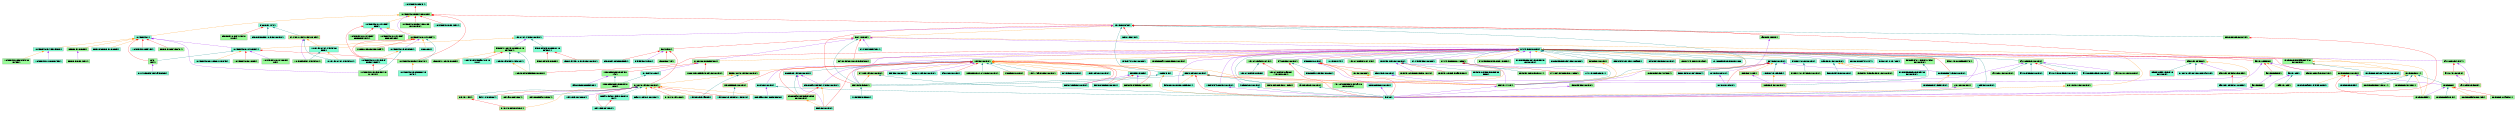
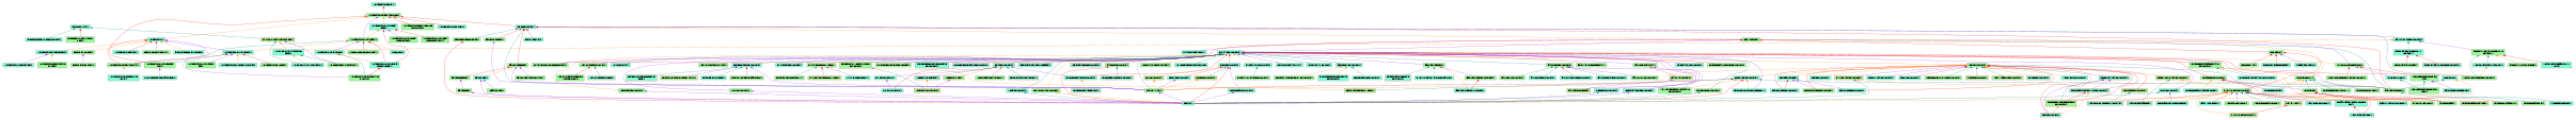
  digraph {
    node [color=grey40 fillcolor=aquamarine fontname=Helvetica fontsize=10 shape=box style=filled]
    edge [color=purple dir=back fontname=Helvetica fontsize=10 labelfontname=Helvetica labelfontsize=10 style=solid]
    n1 [color=gray40 fillcolor=palegreen fontcolor=black height=0.2 label="WorldPartitionStreamingSource.h" width=0.4]
    n2 [height=0.2 label="PlayerController.h" width=0.4]
    n3 [height=0.2 label="WorldPartition.h" width=0.4]
    n4 [fillcolor=palegreen height=0.2 label="WorldPartitionStreamingPolicy.h" width=0.4]
    n5 [fillcolor=palegreen height=0.2 label="WorldPartitionRuntimeCell.h" width=0.4]
    n6 [height=0.2 label="WorldPartitionRuntimeCell\lData.h" width=0.4]
    n7 [fillcolor=palegreen height=0.2 label="WorldPartitionStreamingSource\lComponent.h" width=0.4]
    n8 [height=0.2 label="WorldPartitionSubsystem.h" width=0.4]
    n9 [fillcolor=palegreen height=0.2 label="BodyInstance.h" width=0.4]
    n10 [fillcolor=palegreen height=0.2 label="EngineSharedPCH.h" width=0.4]
    n11 [fillcolor=palegreen height=0.2 label="EngineMinimal.h" width=0.4]
    n12 [fillcolor=palegreen height=0.2 label="DebugCameraController.h" width=0.4]
    n13 [height=0.2 label="DemoNetDriver.h" width=0.4]
    n14 [fillcolor=palegreen height=0.2 label="GameModeBase.h" width=0.4]
    n15 [fillcolor=palegreen height=0.2 label="GameplayStatics.h" width=0.4]
    n16 [height=0.2 label="LocalPlayer.h" width=0.4]
    n17 [height=0.2 label="NetworkPhysicsComponent.h" width=0.4]
    n18 [fillcolor=palegreen height=0.2 label="DataLayerLoadingPolicy.h" width=0.4]
    n19 [fillcolor=palegreen height=0.2 label="DataLayerManager.h" width=0.4]
    n20 [height=0.2 label="ExternalDataLayerManager.h" width=0.4]
    n21 [height=0.2 label="WorldPartitionBuilderHelpers.h" width=0.4]
    n22 [fillcolor=palegreen height=0.2 label="WorldPartitionLevelStreaming\lDynamic.h" width=0.4]
    n23 [height=0.2 label="WorldPartitionRuntimeHash.h" width=0.4]
-   n24 [fillcolor=palegreen height=0.2 label="Policy\lHash.h" width=0.4]
+   n24 [fillcolor=palegreen height=0.2 label="WorldPartitionRuntimeSpatial\lHash.h" width=0.4]
    n25 [height=0.2 label="WorldPartitionSettings.h" width=0.4]
    n26 [height=0.2 label="WorldPartitionLevelStreaming\lPolicy.h" width=0.4]
    n27 [height=0.2 label="WorldPartitionReplay.h" width=0.4]
    n28 [height=0.2 label="HLODActor.h" width=0.4]
    n29 [fillcolor=palegreen height=0.2 label="HLODSourceActorsFromCell.h" width=0.4]
    n30 [height=0.2 label="WorldPartitionLevelHelper.h" width=0.4]
    n31 [height=0.2 label="WorldPartitionRuntimeLevel\lStreamingCell.h" width=0.4]
    n32 [fillcolor=palegreen height=0.2 label="WorldPartitionRuntimeCell\lDataHashSet.h" width=0.4]
    n33 [fillcolor=palegreen height=0.2 label="WorldPartitionRuntimeCell\lDataSpatialHash.h" width=0.4]
    n34 [fillcolor=palegreen height=0.2 label="BodySetup.h" width=0.4]
    n35 [fillcolor=palegreen height=0.2 label="ISMComponentDescriptor.h" width=0.4]
    n36 [fillcolor=palegreen height=0.2 label="LandscapeProxy.h" width=0.4]
    n37 [height=0.2 label="PhysicsThreadLibrary.h" width=0.4]
    n38 [height=0.2 label="PrimitiveComponent.h" width=0.4]
    n39 [fillcolor=palegreen height=0.2 label="SplineMeshComponentDescriptor.h" width=0.4]
    n40 [height=0.2 label="UnrealEdSharedPCH.h" width=0.4]
    n41 [height=0.2 label="Engine.h" width=0.4]
    n42 [height=0.2 label="GameMode.h" width=0.4]
    n43 [fillcolor=palegreen height=0.2 label="GameModeInfoCustomizer.h" width=0.4]
    n44 [fillcolor=palegreen height=0.2 label="GameStateBase.h" width=0.4]
    n45 [height=0.2 label="MoverNetworkPhysicsLiaison\lBase.h" width=0.4]
    n46 [fillcolor=palegreen height=0.2 label="ChaosSimModuleManagerAsync\lCallback.h" width=0.4]
    n47 [height=0.2 label="ChaosVehicleManagerAsync\lCallback.h" width=0.4]
    n48 [fillcolor=palegreen height=0.2 label="ChaosCooking.h" width=0.4]
    n49 [height=0.2 label="ChaosDerivedDataReader.h" width=0.4]
    n50 [fillcolor=palegreen height=0.2 label="DynamicMeshComponent.h" width=0.4]
    n51 [height=0.2 label="SkeletalBodySetup.h" width=0.4]
    n52 [fillcolor=palegreen height=0.2 label="HLODInstancedStaticMeshComponent.h" width=0.4]
    n53 [height=0.2 label="ISMPartitionActor.h" width=0.4]
    n54 [fillcolor=palegreen height=0.2 label="InstancedPlacementClient\lInfo.h" width=0.4]
    n55 [fillcolor=palegreen height=0.2 label="Landscape.h" width=0.4]
    n56 [fillcolor=palegreen height=0.2 label="LandscapeEdit.h" width=0.4]
    n57 [height=0.2 label="LandscapeRender.h" width=0.4]
    n58 [fillcolor=palegreen height=0.2 label="LandscapeStreamingProxy.h" width=0.4]
    n59 [fillcolor=palegreen height=0.2 label="LandscapeSubsystem.h" width=0.4]
    n60 [fillcolor=palegreen height=0.2 label="ActorPrimitiveColorHandler.h" width=0.4]
    n61 [fillcolor=palegreen height=0.2 label="ArrowComponent.h" width=0.4]
    n62 [height=0.2 label="AsyncRegisterLevelContext.cpp" width=0.4]
    n63 [fillcolor=palegreen height=0.2 label="BakedShallowWaterSimulation\lComponent.h" width=0.4]
    n64 [fillcolor=palegreen height=0.2 label="BillboardComponent.h" width=0.4]
    n65 [height=0.2 label="BrushComponent.h" width=0.4]
    n66 [height=0.2 label="ClusterUnionComponent.h" width=0.4]
    n67 [height=0.2 label="ComponentCollisionUtil.h" width=0.4]
    n68 [height=0.2 label="CustomPhysXPayload.h" width=0.4]
    n69 [height=0.2 label="DebugDrawComponent.h" width=0.4]
    n70 [fillcolor=palegreen height=0.2 label="DrawFrustumComponent.h" width=0.4]
    n71 [height=0.2 label="EditorComponentSourceFactory.h" width=0.4]
    n72 [fillcolor=palegreen height=0.2 label="EditorViewportSelectability.h" width=0.4]
    n73 [fillcolor=palegreen height=0.2 label="GeometrySelector.h" width=0.4]
    n74 [fillcolor=palegreen height=0.2 label="GizmoBaseComponent.h" width=0.4]
    n75 [fillcolor=palegreen height=0.2 label="GizmoRenderingUtil.h" width=0.4]
    n76 [height=0.2 label="LakeCollisionComponent.h" width=0.4]
    n77 [fillcolor=palegreen height=0.2 label="LandscapeComponent.h" width=0.4]
    n78 [fillcolor=palegreen height=0.2 label="LandscapeGizmoRenderComponent.h" width=0.4]
    n79 [fillcolor=palegreen height=0.2 label="LandscapeHeightfieldCollision\lComponent.h" width=0.4]
    n80 [height=0.2 label="LandscapeSplinesComponent.h" width=0.4]
    n81 [height=0.2 label="LineBatchComponent.h" width=0.4]
    n82 [height=0.2 label="MaterialBillboardComponent.h" width=0.4]
    n83 [fillcolor=palegreen height=0.2 label="MeshComponent.h" width=0.4]
    n84 [height=0.2 label="ModelComponent.h" width=0.4]
    n85 [fillcolor=palegreen height=0.2 label="ModularVehicleBaseComponent.h" width=0.4]
    n86 [height=0.2 label="MovementUtils.h" width=0.4]
    n87 [fillcolor=palegreen height=0.2 label="NetworkPredictionDriver.h" width=0.4]
    n88 [fillcolor=palegreen height=0.2 label="NetworkPredictionPhysics.h" width=0.4]
    n89 [height=0.2 label="ParticleSystemComponent.h" width=0.4]
    n90 [height=0.2 label="PhysicsFieldComponent.h" width=0.4]
    n91 [fillcolor=palegreen height=0.2 label="PrimitiveSceneProxyDesc.h" width=0.4]
    n92 [height=0.2 label="ShapeComponent.h" width=0.4]
    n93 [fillcolor=palegreen height=0.2 label="SimpleStreamableAssetManager.h" width=0.4]
    n94 [height=0.2 label="SmartObjectContainerRendering\lComponent.h" width=0.4]
    n95 [height=0.2 label="SmartObjectRenderingComponent.h" width=0.4]
    n96 [height=0.2 label="SplineComponent.h" width=0.4]
    n97 [height=0.2 label="StaticLightingSystemInterface.h" width=0.4]
    n98 [fillcolor=palegreen height=0.2 label="TextRenderComponent.h" width=0.4]
    n99 [fillcolor=palegreen height=0.2 label="VectorFieldComponent.h" width=0.4]
    n100 [color=red height=0.2 label="VehicleSimBaseComponent.h" width=0.4]
    n101 [height=0.2 label="DataflowEditorWeightMapPaint\lTool.h" width=0.4]
    n102 [height=0.2 label="DeformMeshPolygonsTool.h" width=0.4]
    n103 [fillcolor=palegreen height=0.2 label="DynamicMeshActor.h" width=0.4]
    n104 [color=red fillcolor=palegreen height=0.2 label="DynamicMeshBrushTool.h" width=0.4]
    n105 [height=0.2 label="EditUVIslandsTool.h" width=0.4]
    n106 [fillcolor=palegreen height=0.2 label="MeshGroupPaintTool.h" width=0.4]
    n107 [color=red height=0.2 label="MeshRenderBufferSet.h" width=0.4]
    n108 [fillcolor=palegreen height=0.2 label="MeshSpaceDeformerTool.h" width=0.4]
    n109 [color=red height=0.2 label="MeshTopologySelectionMechanic.h" width=0.4]
    n110 [height=0.2 label="MeshVertexPaintTool.h" width=0.4]
    n111 [height=0.2 label="MeshVertexSculptTool.h" width=0.4]
    n112 [color=red fillcolor=palegreen height=0.2 label="PreviewMesh.h" width=0.4]
    n113 [height=0.2 label="SceneGeometrySpatialCache.h" width=0.4]
    n114 [height=0.2 label="DynamicMeshPolygroupTransformer.h" width=0.4]
    n115 [fillcolor=palegreen height=0.2 label="InstancedPlacementPartition\lActor.h" width=0.4]
    n116 [height=0.2 label="EditorPlacementSettings.h" width=0.4]
    n117 [fillcolor=palegreen height=0.2 label="LandscapeEditLayer.h" width=0.4]
    n118 [color=red fillcolor=palegreen height=0.2 label="LandscapeEditorServices.h" width=0.4]
    n119 [fillcolor=palegreen height=0.2 label="LandscapeNotification.h" width=0.4]
    n120 [color=red fillcolor=palegreen height=0.2 label="WaterBodyComponent.h" width=0.4]
    n121 [color=red height=0.2 label="ChaosDeformableSolverActor.h" width=0.4]
    n122 [fillcolor=palegreen height=0.2 label="ClusterUnionVehicleComponent.h" width=0.4]
    n123 [height=0.2 label="EQSRenderingComponent.h" width=0.4]
    n124 [fillcolor=palegreen height=0.2 label="PathedPhysicsDebugDrawComponent.h" width=0.4]
    n125 [height=0.2 label="SmartObjectDebugRendering\lComponent.h" width=0.4]
    n126 [height=0.2 label="FloorQueryUtils.h" width=0.4]
    n127 [height=0.2 label="ChaosCharacterMoverComponent.h" width=0.4]
    n128 [fillcolor=palegreen height=0.2 label="CharacterMoverSimulation\lTypes.h" width=0.4]
    n129 [color=red fillcolor=palegreen height=0.2 label="PhysicsMoverSimulationTypes.h" width=0.4]
    n130 [fillcolor=palegreen height=0.2 label="GeometrySelectionChanges.h" width=0.4]
    n131 [height=0.2 label="GeometrySelectionManager.h" width=0.4]
    n132 [color=red height=0.2 label="SelectionEditInteractive\lCommand.h" width=0.4]
    n133 [fillcolor=palegreen height=0.2 label="GizmoArrowComponent.h" width=0.4]
    n134 [fillcolor=palegreen height=0.2 label="GizmoBoxComponent.h" width=0.4]
    n135 [height=0.2 label="GizmoCircleComponent.h" width=0.4]
    n136 [height=0.2 label="GizmoLineHandleComponent.h" width=0.4]
    n137 [height=0.2 label="GizmoRectangleComponent.h" width=0.4]
    n138 [fillcolor=palegreen height=0.2 label="ViewAdjustedStaticMeshGizmo\lComponent.h" width=0.4]
    n139 [color=red fillcolor=palegreen height=0.2 label="GizmoElementBase.h" width=0.4]
    n140 [color=red fillcolor=palegreen height=0.2 label="GizmoViewContext.h" width=0.4]
    n141 [height=0.2 label="LandscapeGrassWeightExporter.h" width=0.4]
    n142 [height=0.2 label="LandscapeMeshCollisionComponent.h" width=0.4]
    n143 [color=red height=0.2 label="LandscapeSplineSegment.h" width=0.4]
    n144 [color=red fillcolor=palegreen height=0.2 label="BaseDynamicMeshComponent.h" width=0.4]
    n145 [height=0.2 label="BasicElementSet.h" width=0.4]
    n146 [height=0.2 label="BasicLineSetComponent.h" width=0.4]
    n147 [height=0.2 label="BasicPointSetComponent.h" width=0.4]
    n148 [fillcolor=palegreen height=0.2 label="BasicTriangleSetComponent.h" width=0.4]
    n149 [height=0.2 label="CableComponent.h" width=0.4]
    n150 [color=red height=0.2 label="ChaosDeformablePhysicsComponent.h" width=0.4]
    n151 [color=red fillcolor=palegreen height=0.2 label="ChaosDeformableTetrahedral\lComponent.h" width=0.4]
    n152 [color=red height=0.2 label="FleshComponent.h" width=0.4]
    n153 [height=0.2 label="CustomMeshComponent.h" width=0.4]
    n154 [height=0.2 label="GroomComponent.h" width=0.4]
    n155 [fillcolor=palegreen height=0.2 label="HeterogeneousVolumeComponent.h" width=0.4]
    n156 [color=red fillcolor=palegreen height=0.2 label="LineSetComponent.h" width=0.4]
    n157 [color=red fillcolor=palegreen height=0.2 label="MeshWireframeComponent.h" width=0.4]
    n158 [color=red height=0.2 label="PointSetComponent.h" width=0.4]
    n159 [color=red height=0.2 label="ProceduralMeshComponent.h" width=0.4]
    n160 [color=red fillcolor=palegreen height=0.2 label="SkinnedMeshComponent.h" width=0.4]
    n161 [color=red height=0.2 label="StaticMeshComponent.h" width=0.4]
    n162 [color=red fillcolor=palegreen height=0.2 label="TriangleSetComponent.h" width=0.4]
    n163 [height=0.2 label="WaterMeshComponent.h" width=0.4]
    n164 [fillcolor=palegreen height=0.2 label="NetworkPredictionGeneric\lKinematicActor.h" width=0.4]
    n165 [color=red height=0.2 label="NetworkPredictionTrace.h" width=0.4]
+   n166 [height=0.2 label="ParticleEventManager.h" width=0.4]
    n167 [fillcolor=palegreen height=0.2 label="ParticleModuleEventGenerator.h" width=0.4]
    n168 [color=red height=0.2 label="ParticleModuleEventReceiver\lBase.h" width=0.4]
    n169 [color=red fillcolor=palegreen height=0.2 label="ParticleModuleParameterDynamic.h" width=0.4]
    n170 [color=red fillcolor=palegreen height=0.2 label="StaticMeshSceneProxyDesc.h" width=0.4]
    n171 [height=0.2 label="AnimNextDebugDraw.h" width=0.4]
    n172 [fillcolor=palegreen height=0.2 label="ParticleSystemSceneProxy.h" width=0.4]
    n173 [color=red fillcolor=palegreen height=0.2 label="SkinnedMeshSceneProxyDesc.h" width=0.4]
    n174 [color=red fillcolor=palegreen height=0.2 label="BoxComponent.h" width=0.4]
    n175 [height=0.2 label="CapsuleComponent.h" width=0.4]
    n176 [height=0.2 label="PostProcessComponent.h" width=0.4]
    n177 [color=red fillcolor=palegreen height=0.2 label="SphereComponent.h" width=0.4]
    n178 [color=red height=0.2 label="BaseMeshFromSplinesTool.h" width=0.4]
    n179 [height=0.2 label="PolyPathFunctions.h" width=0.4]
    n180 [height=0.2 label="PolygonFunctions.h" width=0.4]
    n181 [fillcolor=palegreen height=0.2 label="VPCameraBlueprintLibrary.h" width=0.4]
    n182 [color=red fillcolor=palegreen height=0.2 label="WaterBodyTypes.h" width=0.4]
    n183 [color=red height=0.2 label="WaterSplineMetadata.h" width=0.4]
    n184 [height=0.2 label="MoverNetworkPhysicsLiaison.h" width=0.4]
    n185 [fillcolor=palegreen height=0.2 label="MoverPathedPhysicsLiaison.h" width=0.4]
    n186 [fillcolor=palegreen height=0.2 label="VPGameMode.h" width=0.4]
    n187 [fillcolor=palegreen height=0.2 label="GameState.h" width=0.4]
    n188 [fillcolor=palegreen height=0.2 label="ChaosSimModuleManager.h" width=0.4]
    n189 [height=0.2 label="ModularVehicleDefaultAsync\lInput.h" width=0.4]
    n190 [height=0.2 label="ModularVehicleSimulationCU.h" width=0.4]
    n191 [fillcolor=palegreen height=0.2 label="ChaosVehicleManager.h" width=0.4]
    n192 [color=red height=0.2 label="ChaosVehicleMovementComponent.h" width=0.4]
    n193 [fillcolor=palegreen height=0.2 label="DataLayerSubsystem.h" width=0.4]
    n194 [height=0.2 label="WorldPartitionHLODsBuilder.h" width=0.4]
    n195 [fillcolor=palegreen height=0.2 label="WorldPartitionStaticLighting\lBuilder.h" width=0.4]
    n196 [height=0.2 label="WorldPartitionConvertCommandlet.h" width=0.4]
    n197 [fillcolor=palegreen height=0.2 label="WorldPartitionConverter.h" width=0.4]
    n198 [fillcolor=palegreen height=0.2 label="WorldPartitionRuntimeHash\lSet.h" width=0.4]
    n199 [height=0.2 label="RuntimeSpatialHashGridHelper.h" width=0.4]
    n1 -> n2 [color=red]
    n1 -> n3 [color=darkorange]
    n1 -> n4 [color=red]
    n1 -> n5
    n1 -> n6 [color=darkorange]
    n1 -> n7 [color=red]
    n1 -> n8 [color=red]
    n2 -> n9 [color=darkorange]
    n2 -> n10 [color=red]
    n2 -> n11 [color=teal]
    n2 -> n12 [color=teal]
    n2 -> n13 [color=red]
    n2 -> n14 [color=red]
    n2 -> n15 [color=red]
    n2 -> n16 [color=teal]
    n2 -> n17
    n3 -> n18 [color=red]
    n3 -> n19 [color=darkorange]
    n3 -> n20 [color=darkorange]
    n3 -> n21 [color=darkorange]
    n3 -> n22
    n3 -> n23
    n3 -> n24 [color=red]
    n3 -> n25 [color=red]
    n4 -> n26 [color=darkorange]
    n5 -> n4 [color=teal]
    n5 -> n23 [color=darkorange]
    n5 -> n28 [color=darkorange]
    n5 -> n29 [color=red]
    n5 -> n30
    n5 -> n31 [color=red]
    n6 -> n5 [color=darkorange]
    n6 -> n31 [color=red]
    n6 -> n32
    n6 -> n33 [color=red]
    n9 -> n10 [color=teal]
    n9 -> n34 [color=red]
    n9 -> n35
    n9 -> n36 [color=darkorange]
    n9 -> n37
    n9 -> n38
    n9 -> n39 [color=red]
    n10 -> n40 [color=teal]
    n11 -> n41
    n12 -> n41 [color=red]
    n14 -> n11
    n14 -> n42 [color=darkorange]
    n14 -> n43
    n14 -> n44 [color=red]
    n15 -> n11
    n16 -> n10 [color=teal]
    n16 -> n41 [color=darkorange]
    n17 -> n45 [color=darkorange]
    n17 -> n46
    n17 -> n47 [color=teal]
    n19 -> n193
    n21 -> n194
    n21 -> n195 [color=darkorange]
    n23 -> n4 [color=red]
    n23 -> n24 [color=teal]
    n23 -> n196 [color=darkorange]
    n23 -> n197 [color=red]
    n23 -> n198
    n24 -> n199
    n27 -> n1 [color=red]
    n30 -> n22 [color=teal]
    n30 -> n31 [color=darkorange]
    n31 -> n22 [color=red]
    n34 -> n48 [color=red]
    n34 -> n49 [color=red]
    n34 -> n50 [color=red]
    n34 -> n51
    n35 -> n52 [color=red]
    n35 -> n53
    n35 -> n54 [color=red]
    n36 -> n55 [color=teal]
    n36 -> n56 [color=darkorange]
    n36 -> n57 [color=darkorange]
    n36 -> n58 [color=teal]
    n36 -> n59 [color=teal]
    n38 -> n10
    n38 -> n11 [color=teal]
    n38 -> n35 [color=darkorange]
    n38 -> n39
    n38 -> n60 [color=darkorange]
    n38 -> n61
    n38 -> n62 [color=teal]
    n38 -> n63 [color=teal]
    n38 -> n64
    n38 -> n65
    n38 -> n66 [color=darkorange]
    n38 -> n67
    n38 -> n68 [color=teal]
    n38 -> n69 [color=teal]
    n38 -> n70 [color=darkorange]
    n38 -> n71
    n38 -> n72 [color=darkorange]
    n38 -> n73
    n38 -> n74 [color=teal]
    n38 -> n75
    n38 -> n76
    n38 -> n77 [color=red]
    n38 -> n78 [color=red]
    n38 -> n79 [color=red]
    n38 -> n80 [color=red]
    n38 -> n81
    n38 -> n82
    n38 -> n83 [color=darkorange]
    n38 -> n84 [color=teal]
    n38 -> n85 [color=red]
    n38 -> n86 [color=teal]
    n38 -> n87
    n38 -> n88
    n38 -> n89 [color=teal]
    n38 -> n90
    n38 -> n91 [color=darkorange]
    n38 -> n92 [color=red]
    n38 -> n93
    n38 -> n94
    n38 -> n95 [color=darkorange]
    n38 -> n96 [color=teal]
    n38 -> n97 [color=teal]
    n38 -> n98 [color=teal]
    n38 -> n99 [color=darkorange]
    n38 -> n100 [color=teal]
    n42 -> n41
    n42 -> n186 [color=teal]
    n44 -> n187
    n45 -> n184 [color=darkorange]
    n45 -> n185 [color=teal]
    n46 -> n85 [color=teal]
    n46 -> n188 [color=darkorange]
    n46 -> n189 [color=red]
    n46 -> n190 [color=teal]
    n47 -> n191 [color=red]
    n47 -> n192 [color=red]
    n50 -> n101 [color=teal]
    n50 -> n102 [color=darkorange]
    n50 -> n103 [color=red]
    n50 -> n104 [color=darkorange]
    n50 -> n105 [color=red]
    n50 -> n106
    n50 -> n107 [color=darkorange]
    n50 -> n108 [color=teal]
    n50 -> n109 [color=red]
    n50 -> n110 [color=red]
    n50 -> n111
    n50 -> n112 [color=teal]
    n50 -> n113 [color=darkorange]
    n53 -> n115 [color=teal]
    n54 -> n115 [color=teal]
    n54 -> n116
    n55 -> n56
    n55 -> n117 [color=teal]
    n55 -> n118 [color=darkorange]
    n55 -> n119 [color=red]
    n61 -> n41
    n63 -> n120 [color=teal]
    n64 -> n41 [color=red]
    n64 -> n121 [color=teal]
    n65 -> n41 [color=teal]
    n65 -> n113
    n66 -> n122 [color=teal]
    n69 -> n123 [color=teal]
    n69 -> n124 [color=darkorange]
    n69 -> n125 [color=darkorange]
    n70 -> n41 [color=darkorange]
    n73 -> n114 [color=teal]
    n73 -> n130
    n73 -> n131 [color=darkorange]
    n73 -> n132 [color=teal]
    n74 -> n133
    n74 -> n134 [color=teal]
    n74 -> n135 [color=teal]
    n74 -> n136 [color=red]
    n74 -> n137 [color=teal]
    n74 -> n138
    n75 -> n139
    n75 -> n140 [color=red]
    n77 -> n55
    n77 -> n56 [color=red]
    n77 -> n57 [color=red]
    n77 -> n141 [color=darkorange]
    n79 -> n36 [color=darkorange]
    n79 -> n56 [color=darkorange]
    n79 -> n142 [color=teal]
    n80 -> n143 [color=darkorange]
    n81 -> n41 [color=teal]
    n82 -> n41
    n83 -> n10 [color=teal]
    n83 -> n11 [color=darkorange]
    n83 -> n144 [color=darkorange]
    n83 -> n145 [color=darkorange]
    n83 -> n146 [color=red]
    n83 -> n147 [color=red]
    n83 -> n148 [color=red]
    n83 -> n149 [color=darkorange]
    n83 -> n150
    n83 -> n151 [color=red]
    n83 -> n152 [color=red]
    n83 -> n153
    n83 -> n154 [color=red]
    n83 -> n155 [color=teal]
    n83 -> n156 [color=teal]
    n83 -> n157 [color=teal]
    n83 -> n158 [color=darkorange]
    n83 -> n159 [color=teal]
    n83 -> n160
    n83 -> n161 [color=darkorange]
    n83 -> n162 [color=red]
    n83 -> n163 [color=darkorange]
    n84 -> n41 [color=teal]
    n87 -> n164 [color=red]
    n87 -> n165 [color=teal]
    n89 -> n11
+   n89 -> n166 [color=teal]
    n89 -> n167 [color=red]
    n89 -> n168 [color=teal]
    n89 -> n169
    n91 -> n170 [color=darkorange]
    n91 -> n171
    n91 -> n172 [color=teal]
    n91 -> n173 [color=red]
    n92 -> n41 [color=red]
    n92 -> n174 [color=darkorange]
    n92 -> n175 [color=red]
    n92 -> n176
-   n38 -> n177 [color=teal]
+   n92 -> n177 [color=teal]
    n96 -> n80
    n96 -> n178 [color=teal]
    n96 -> n179
    n96 -> n180 [color=red]
    n96 -> n181 [color=red]
    n96 -> n182 [color=darkorange]
    n96 -> n183 [color=teal]
    n98 -> n41 [color=teal]
    n99 -> n41
    n101 -> n110 [color=red]
    n112 -> n104 [color=red]
    n126 -> n127 [color=teal]
    n126 -> n128 [color=red]
    n126 -> n129 [color=teal]
    n129 -> n45 [color=darkorange]
    n129 -> n184 [color=teal]
    n129 -> n185
    n130 -> n131 [color=red]
    n140 -> n139
    n144 -> n50 [color=darkorange]
    n144 -> n107 [color=teal]
    n145 -> n146
    n145 -> n147 [color=red]
    n145 -> n148
    n150 -> n151 [color=red]
    n150 -> n152 [color=darkorange]
    n151 -> n152 [color=darkorange]
    n159 -> n150
    n159 -> n151 [color=teal]
    n159 -> n152
    n160 -> n10 [color=darkorange]
    n160 -> n41 [color=teal]
    n161 -> n10 [color=teal]
    n161 -> n11 [color=red]
    n161 -> n41 [color=red]
    n161 -> n71 [color=darkorange]
    n161 -> n138 [color=darkorange]
    n161 -> n170 [color=teal]
    n162 -> n109 [color=teal]
    n174 -> n11 [color=darkorange]
    n175 -> n11
    n176 -> n41
    n177 -> n11 [color=darkorange]
    n179 -> n180
    n182 -> n120
    n183 -> n120 [color=darkorange]
    n187 -> n41
    n190 -> n85 [color=darkorange]
  }
